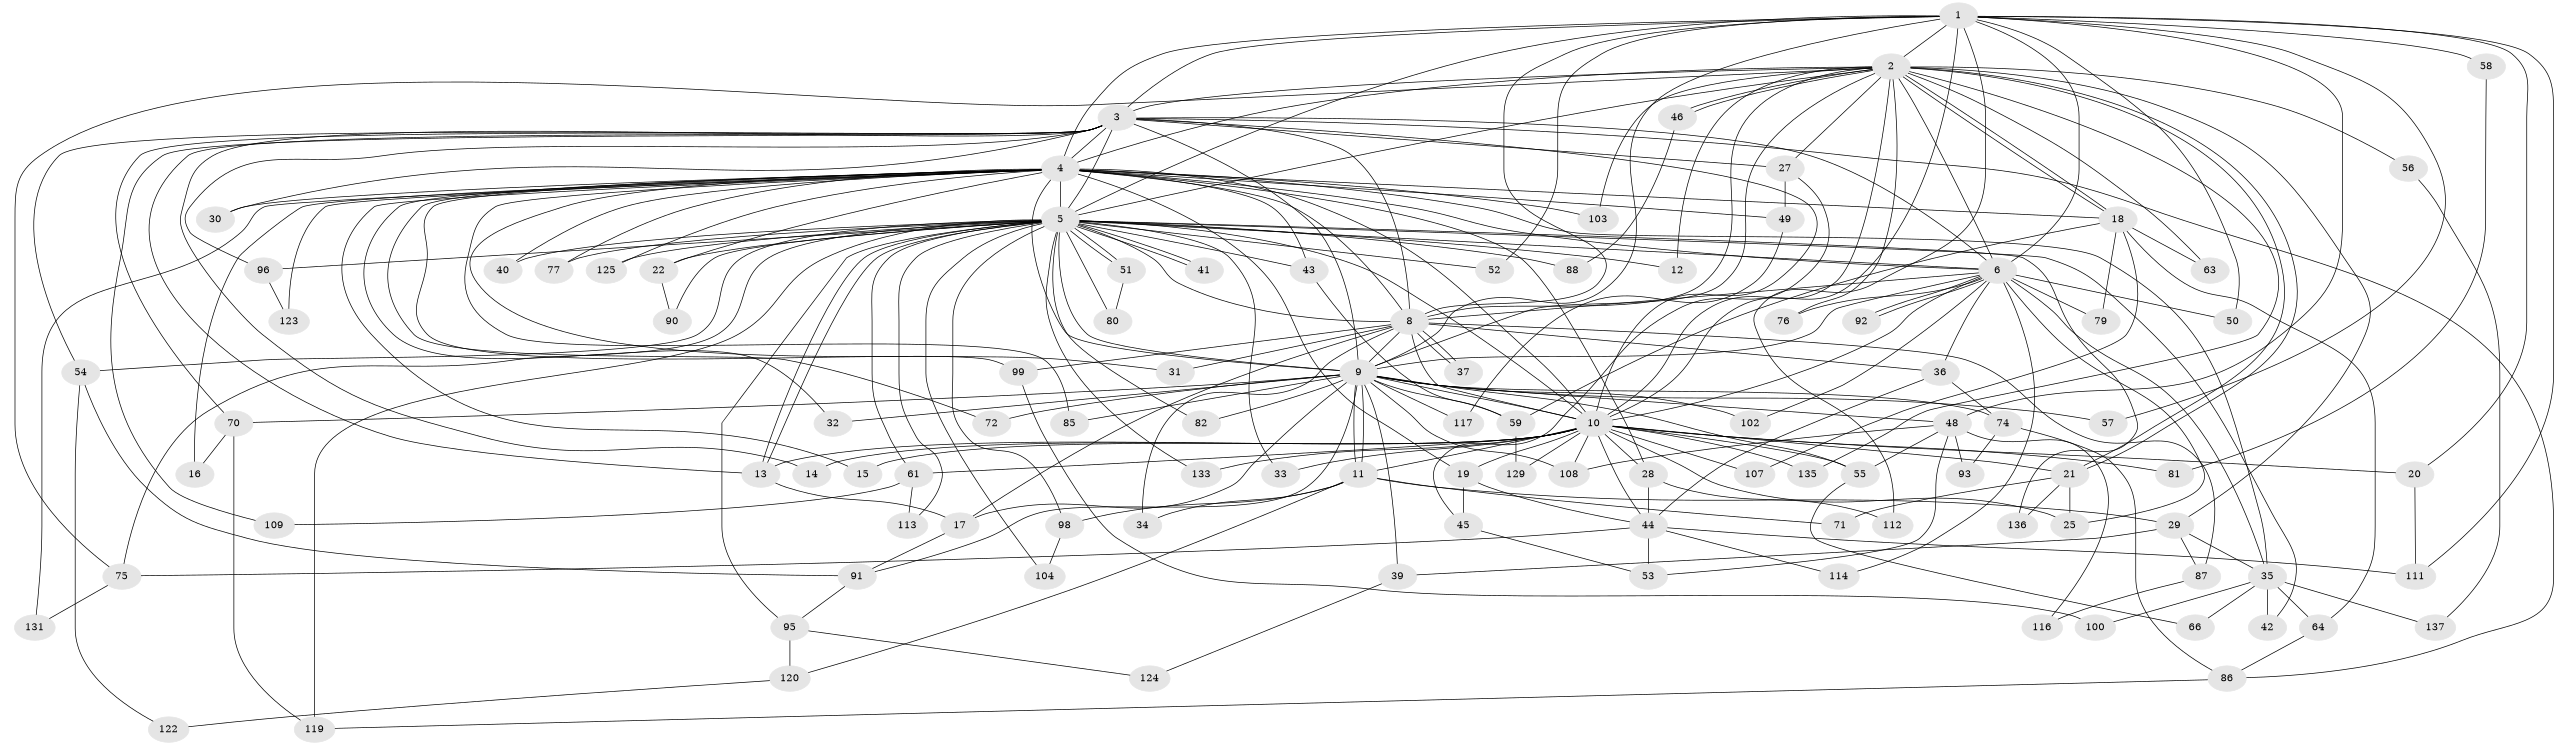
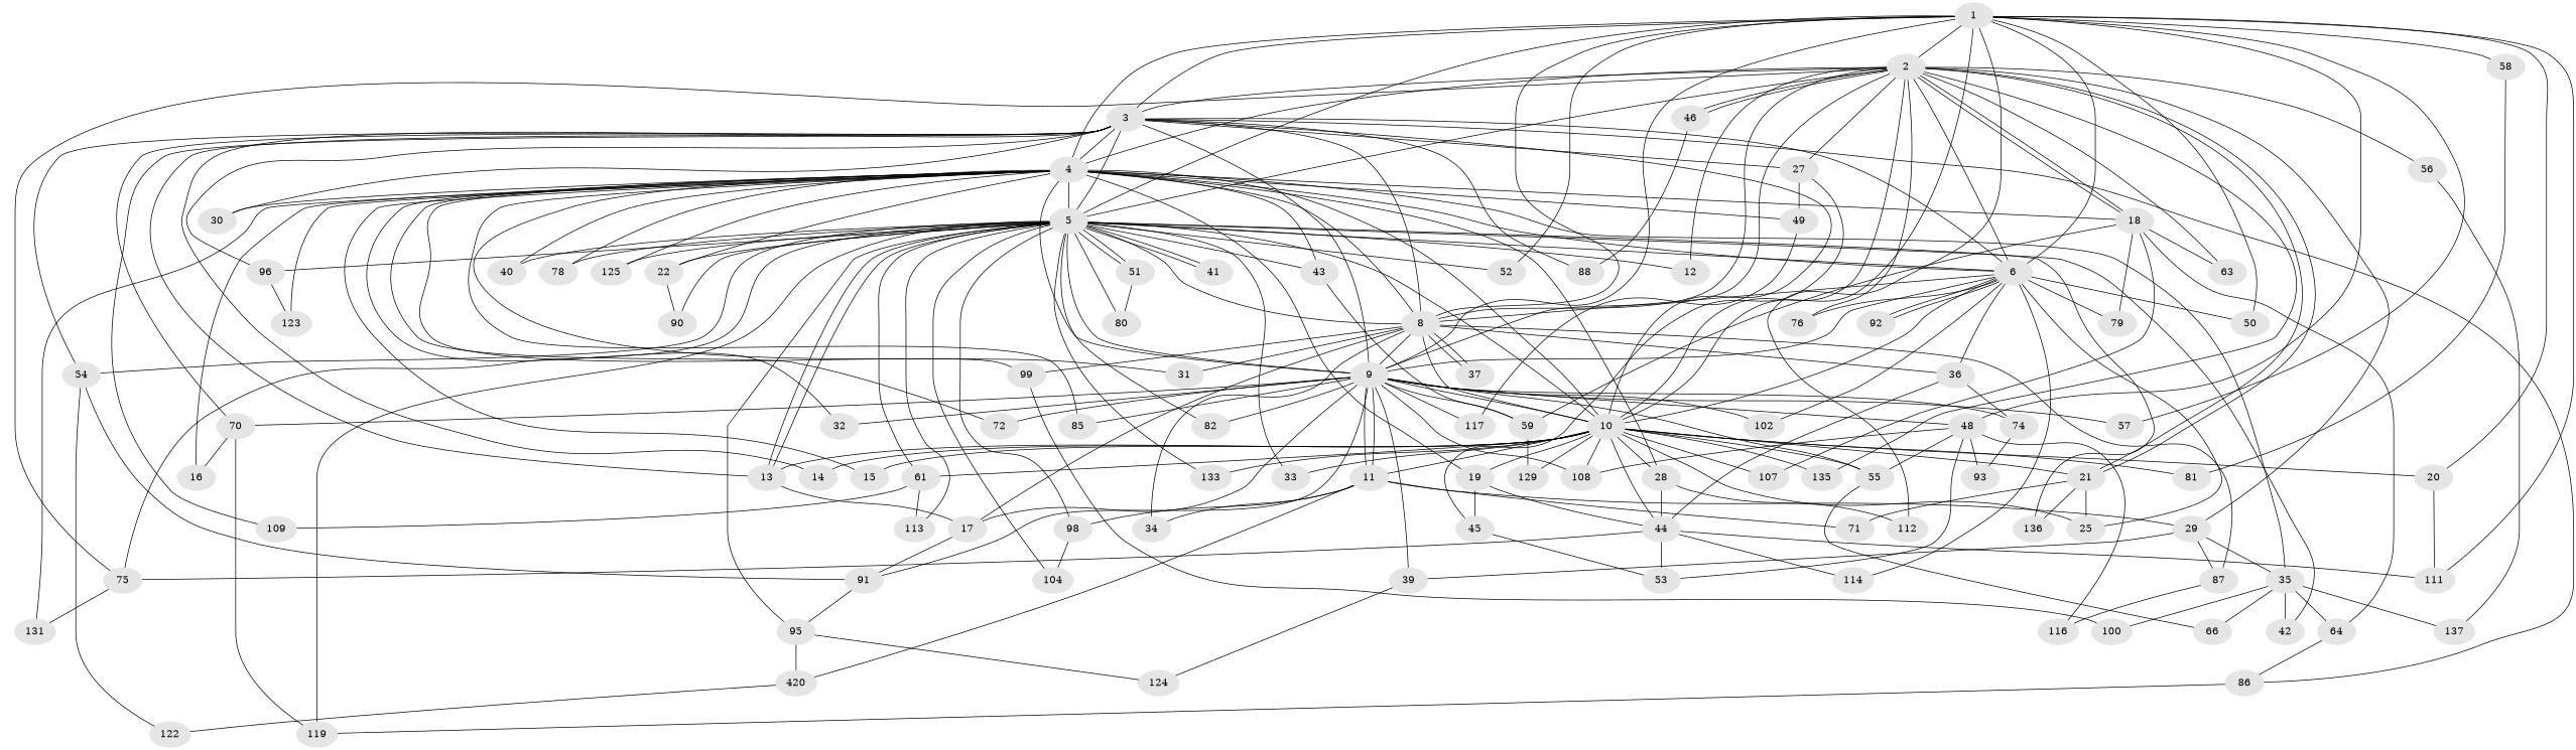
  graph {
    node [color=gray90 style=filled]
    1 [super="+24"]
    2 [super="+130"]
    3 [super="+118"]
    4 [super="+7"]
    5 [super="+38"]
    6 [super="+101"]
    8 [super="+84"]
    9 [super="+62"]
    10 [super="+23"]
    20
    48 [super="+126"]
    50
    52
    57
    58
    111 [super="+128"]
    112
    12
    18 [super="+26"]
    21 [super="+47"]
    27 [super="+77"]
    29 [super="+83"]
    46
    56
    63
    75 [super="+127"]
    76
-   103
    135
    13 [super="+89"]
    14
    30 [super="+65"]
    54 [super="+115"]
    70
    86
    96
    109
    15
    16
    19 [super="+73"]
    22
    28
    31
    32 [super="+134"]
    35 [super="+67"]
    40
    43 [super="+121"]
    49
    72
-   78 [label=77]
+   78
    85
    99
    123
    125
    131
    33
    41
    42
    51
    61
    80
    82
    88
    90
    95 [super="+105"]
    98
    104
    113
    119 [super="+132"]
    133
    136
    25 [super="+106"]
    36 [super="+68"]
    79
    92
    102
    114
    17
    34
    37
    87
    11 [super="+60"]
    39
    59 [super="+97"]
    74 [super="+94"]
    91
    108 [super="+110"]
    117
    55
    44
    81
    107
    129
    53
    93
    116
    64
    71
    45 [super="+69"]
    137
    122
    66
    100
-   120
+   120 [label=420]
    124
    1 -- 2 [weight=2]
    1 -- 3
    1 -- 4 [weight=2]
    1 -- 5
    1 -- 6
    1 -- 8
    1 -- 9
    1 -- 10
    1 -- 20
    1 -- 48 [weight=2]
    1 -- 50
    1 -- 52
    1 -- 57
    1 -- 58
    1 -- 111
    1 -- 112
    2 -- 3
    2 -- 4 [weight=2]
    2 -- 5
    2 -- 6 [weight=2]
    2 -- 8
    2 -- 9
    2 -- 10
    2 -- 12
    2 -- 18
    2 -- 18
    2 -- 21
    2 -- 21
    2 -- 27
    2 -- 29
    2 -- 46
    2 -- 46
    2 -- 56
    2 -- 63
    2 -- 75
    2 -- 76
-   2 -- 103
    2 -- 135
    3 -- 4 [weight=2]
    3 -- 5
    3 -- 6
    3 -- 8
    3 -- 9
    3 -- 10
    3 -- 27 [weight=2]
    3 -- 13
    3 -- 14
    3 -- 30 [weight=2]
    3 -- 54
    3 -- 70
    3 -- 86
    3 -- 96
    3 -- 109
    4 -- 5 [weight=2]
    4 -- 6 [weight=3]
    4 -- 8 [weight=2]
    4 -- 9 [weight=2]
    4 -- 10 [weight=2]
    4 -- 18
-   4 -- 103
    4 -- 30
    4 -- 15
    4 -- 16
    4 -- 19
    4 -- 22
    4 -- 28
    4 -- 31
    4 -- 32
    4 -- 35
    4 -- 40
    4 -- 43
    4 -- 49
    4 -- 72
    4 -- 78
    4 -- 85
    4 -- 99
    4 -- 123
    4 -- 125
    4 -- 131
    5 -- 6
    5 -- 8
    5 -- 9 [weight=2]
    5 -- 10 [weight=2]
    5 -- 52
    5 -- 12
    5 -- 75
    5 -- 13
    5 -- 13
    5 -- 54
    5 -- 96
    5 -- 22
    5 -- 40
    5 -- 43 [weight=2]
    5 -- 78
    5 -- 125
    5 -- 33
    5 -- 41
    5 -- 41
    5 -- 42
    5 -- 51
    5 -- 51
    5 -- 61
    5 -- 80
    5 -- 82
-   5 -- 88
+   3 -- 88
    5 -- 90
    5 -- 95 [weight=2]
    5 -- 98
    5 -- 104
    5 -- 113
    5 -- 119
    5 -- 133
    5 -- 136
    6 -- 8
    6 -- 9
    6 -- 10
    6 -- 50
    6 -- 76
-   6 -- 35
    6 -- 25
    6 -- 36
    6 -- 79
    6 -- 92
    6 -- 92
    6 -- 102
    6 -- 114
    8 -- 9
    8 -- 10
    8 -- 31
    8 -- 99
    8 -- 36
    8 -- 17
    8 -- 34
    8 -- 37
    8 -- 37
    8 -- 87
    9 -- 10
    9 -- 48
    9 -- 57
    9 -- 70
    9 -- 32 [weight=2]
    9 -- 72
    9 -- 85
    9 -- 82
    9 -- 102
    9 -- 17
    9 -- 11
    9 -- 11
    9 -- 39
    9 -- 59
    9 -- 74
    9 -- 91
    9 -- 108
    9 -- 117
    9 -- 55
    10 -- 20 [weight=2]
    10 -- 21
    10 -- 135
    10 -- 13
    10 -- 14
    10 -- 15
    10 -- 19
    10 -- 28
    10 -- 33
    10 -- 61
    10 -- 133
    10 -- 25
    10 -- 11
    10 -- 108
    10 -- 55
    10 -- 44
    10 -- 81
    10 -- 107
    10 -- 129
    20 -- 111
    48 -- 108
    48 -- 55
    48 -- 53
    48 -- 93
    48 -- 116
    58 -- 81
    18 -- 63
    18 -- 79
    18 -- 59
    18 -- 107
    18 -- 64
    21 -- 136
    21 -- 25
    21 -- 71
    27 -- 49
    27 -- 45
    29 -- 35
    29 -- 87
    29 -- 39
    46 -- 88
    56 -- 137
    75 -- 131
    13 -- 17
    54 -- 91
    54 -- 122
    70 -- 16
    70 -- 119
    86 -- 119
    96 -- 123
    19 -- 44
    19 -- 45
    22 -- 90
    28 -- 112
    28 -- 44
    35 -- 42 [weight=2]
    35 -- 64
    35 -- 137
    35 -- 66
    35 -- 100
    43 -- 59
    49 -- 117
    99 -- 100
    51 -- 80
    61 -- 109
    61 -- 113
    95 -- 120
    95 -- 124
    98 -- 104
    36 -- 74
    36 -- 44
    17 -- 91
    87 -- 116
    11 -- 29
    11 -- 98
    11 -- 34
    11 -- 71
    11 -- 120
    39 -- 124
    59 -- 129
-   74 -- 86
    74 -- 93
    91 -- 95
    55 -- 66
    44 -- 111
    44 -- 75
    44 -- 114
    44 -- 53
    64 -- 86
    45 -- 53
    120 -- 122
  }
